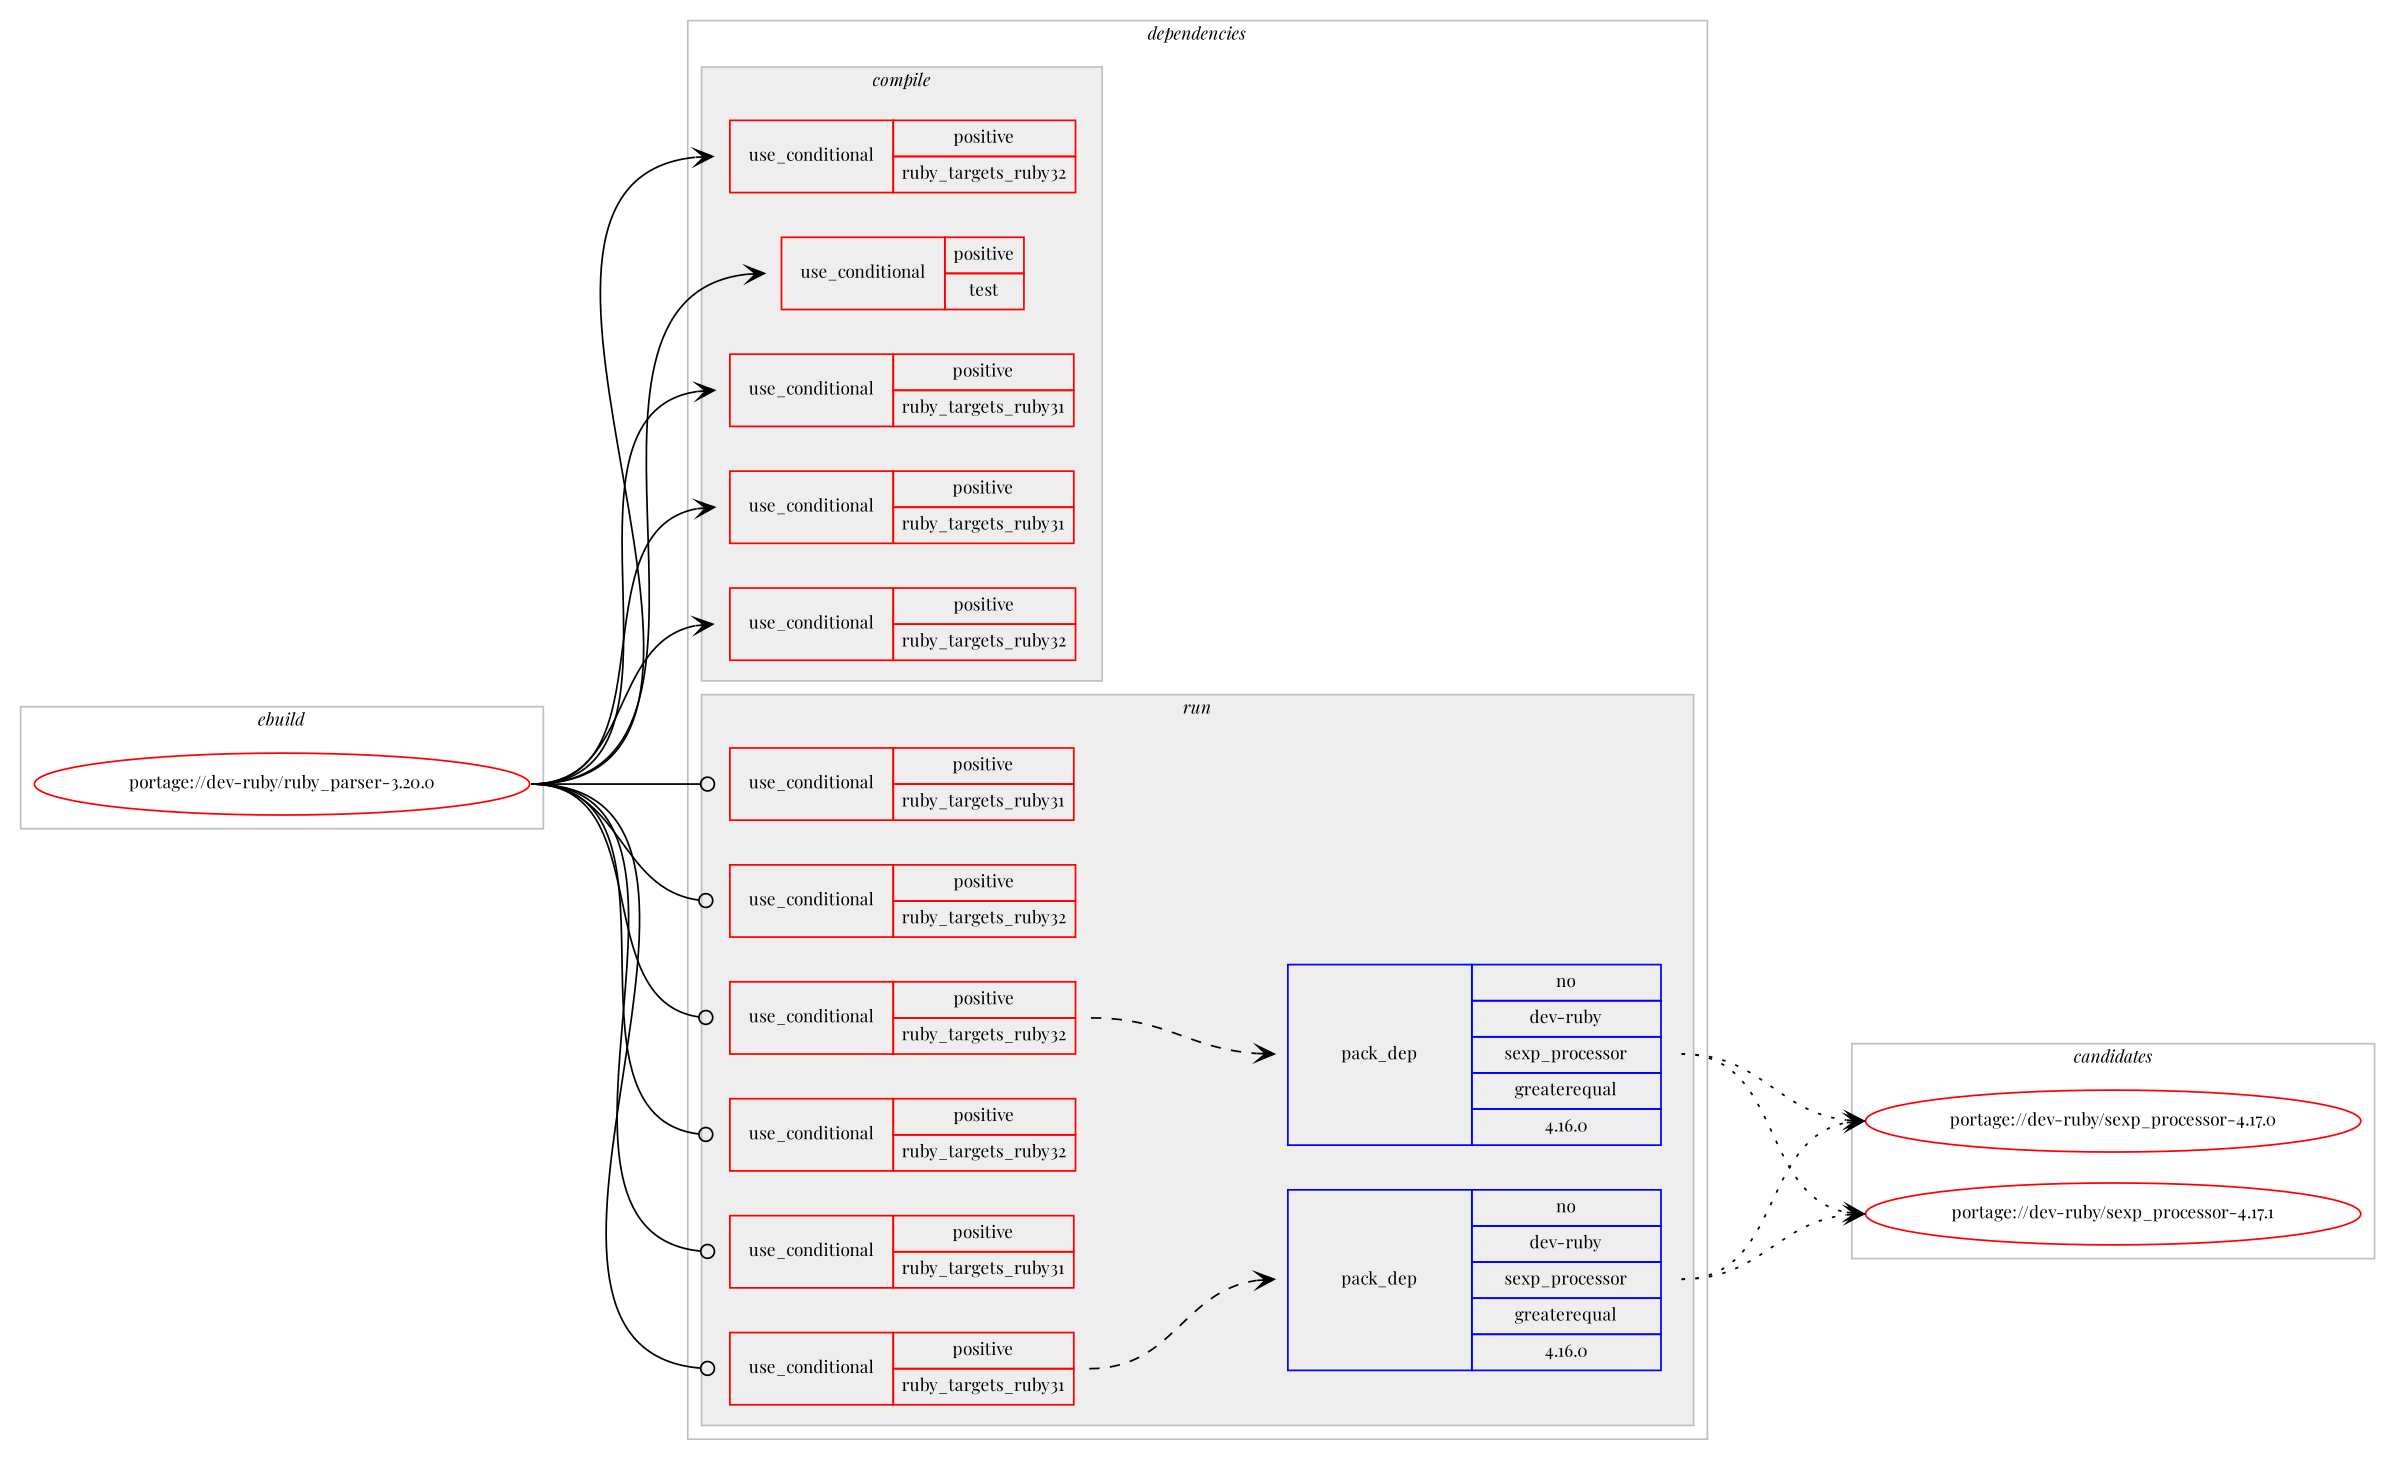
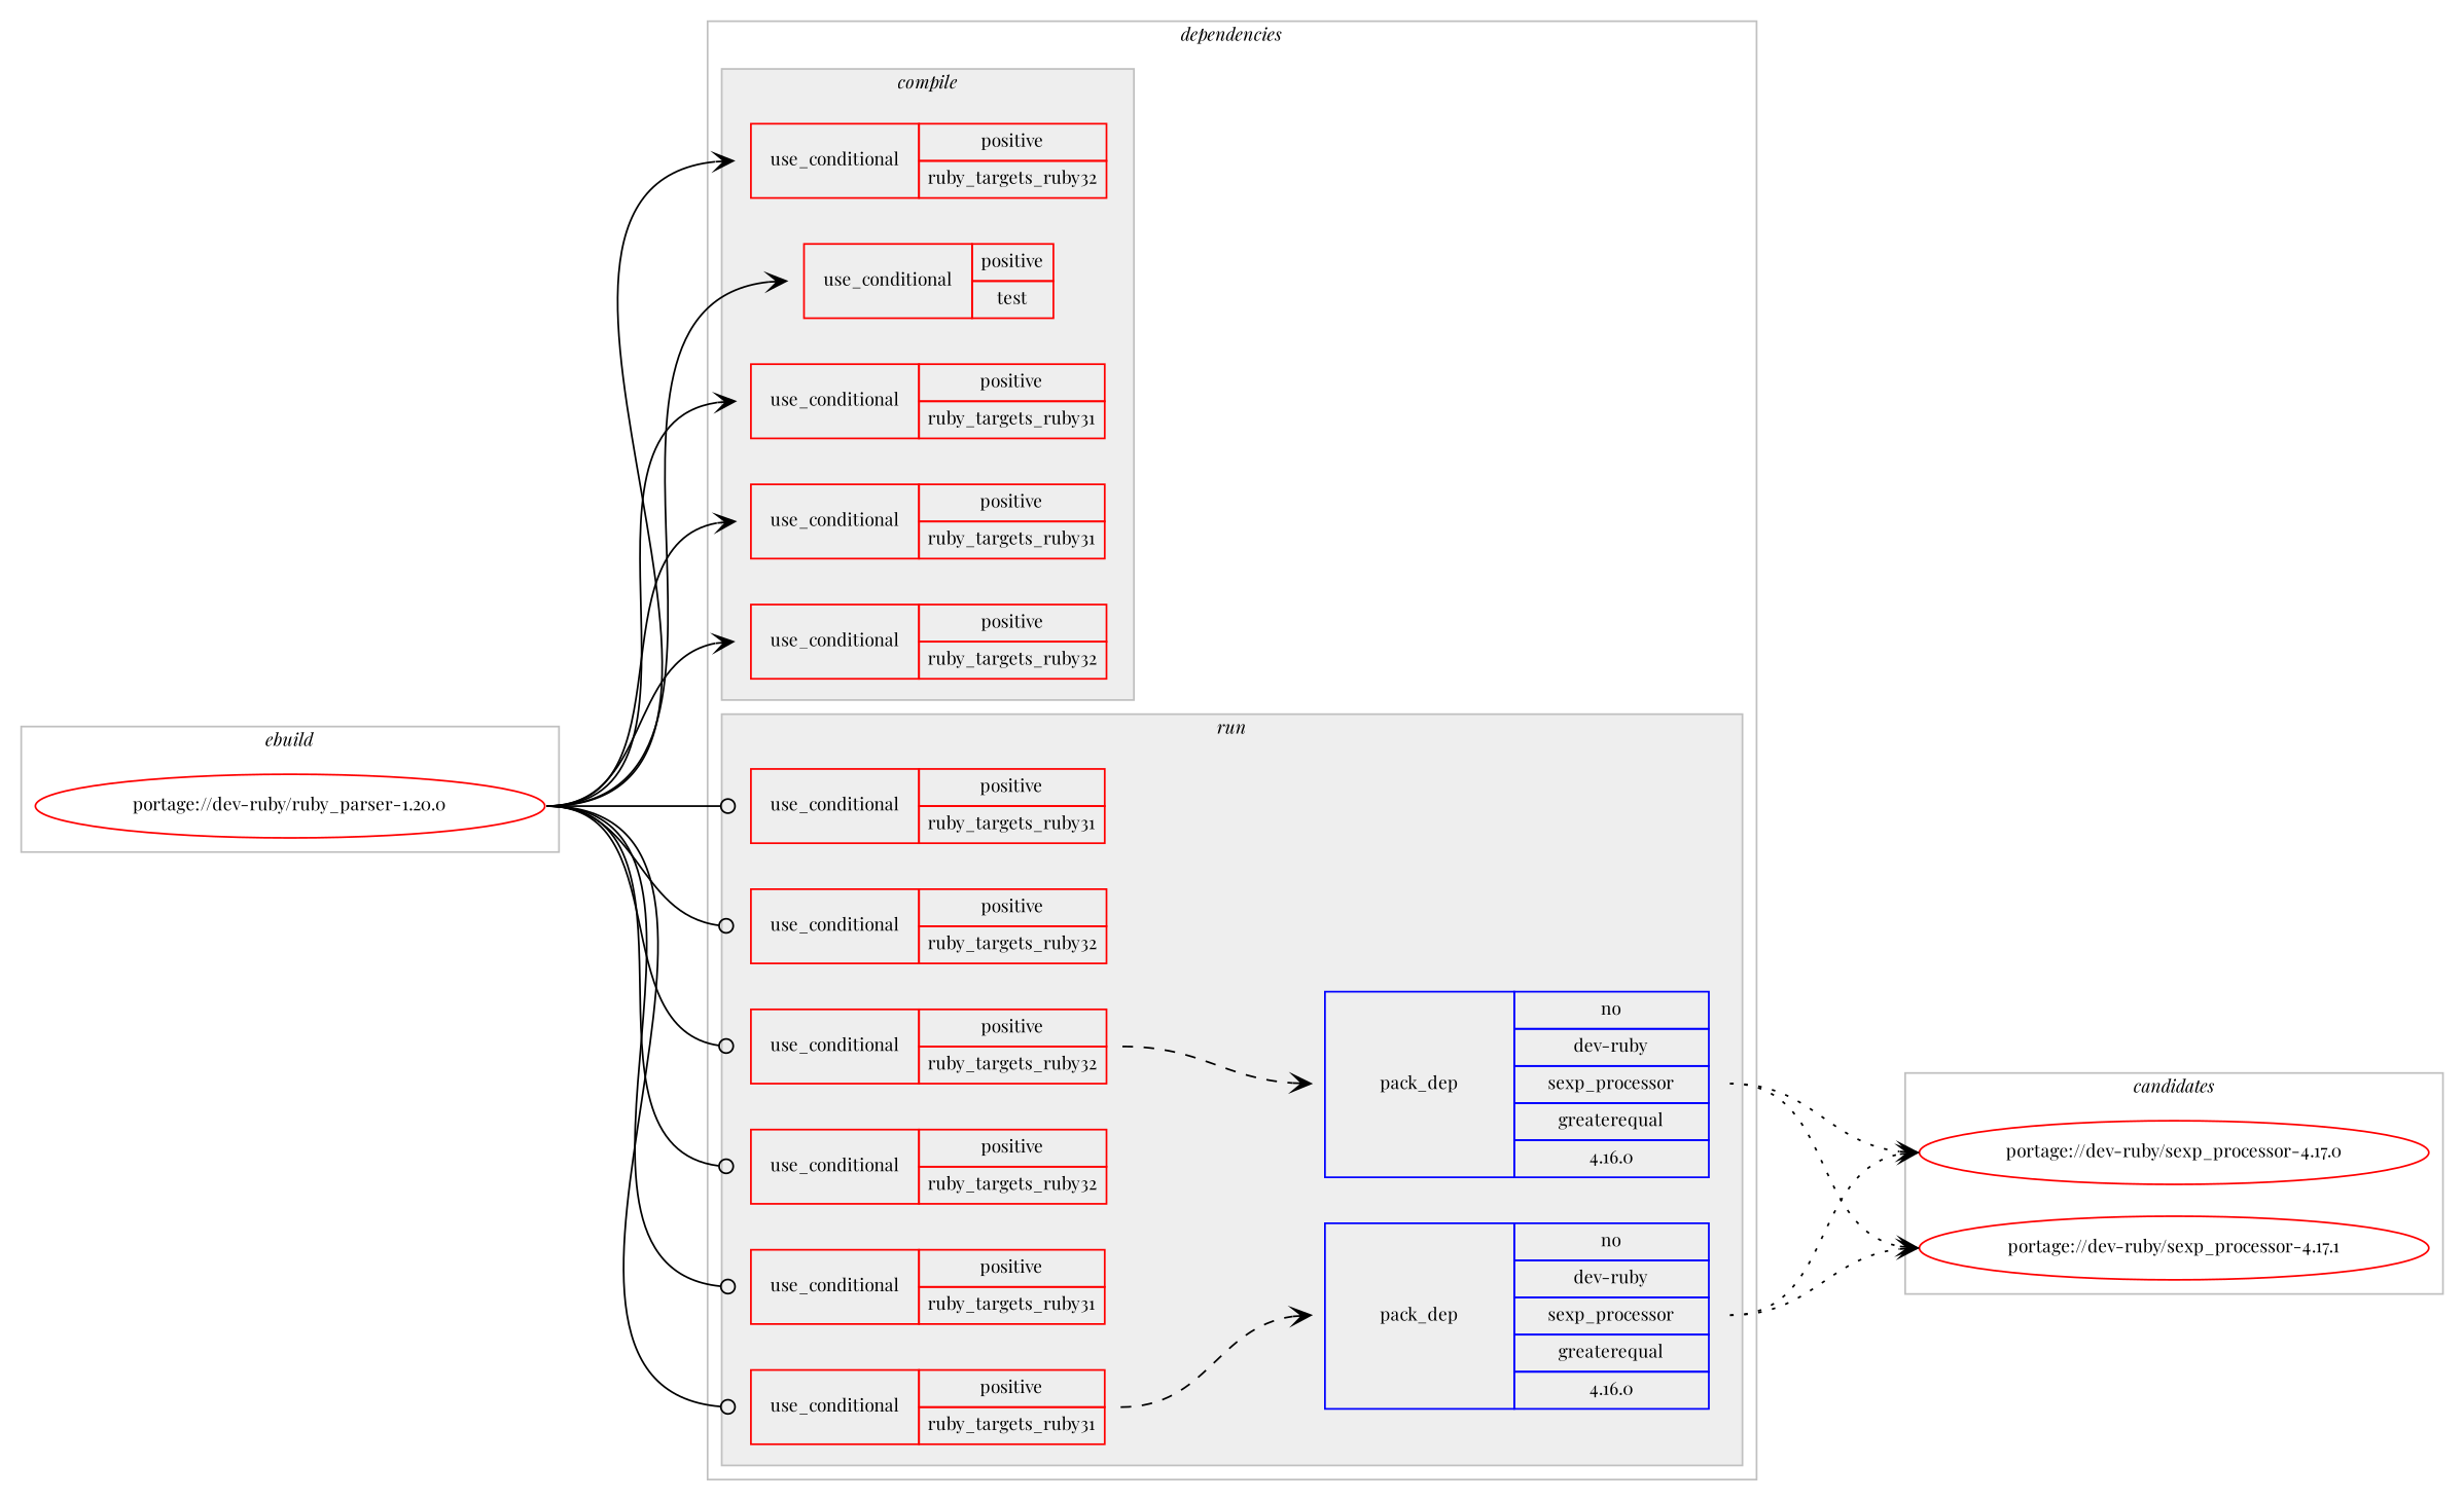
  digraph {
    compound=true
    concentrate=true
    fontname="Playfair Display"
    fontsize=10
    newrank=true
    rankdir=LR
    ranksep=1.5
    node [color=red fontname="Playfair Display" fontsize=10 shape=none]
    edge [arrowhead=vee headport=w style=solid tailport=e weight=20 fontname="Playfair Display"]
-   n1 [label="portage://dev-ruby/ruby_parser-3.20.0" width=4 shape=""]
+   n1 [label="portage://dev-ruby/ruby_parser-1.20.0" width=4 shape=""]
    n2 [label=<<TABLE BORDER="0" CELLBORDER="1" CELLSPACING="0" CELLPADDING="4"><TR><TD ROWSPAN="3" CELLPADDING="10">use_conditional</TD></TR><TR><TD>positive</TD></TR><TR><TD>ruby_targets_ruby31</TD></TR></TABLE>>]
    n3 [label=<<TABLE BORDER="0" CELLBORDER="1" CELLSPACING="0" CELLPADDING="4"><TR><TD ROWSPAN="3" CELLPADDING="10">use_conditional</TD></TR><TR><TD>positive</TD></TR><TR><TD>ruby_targets_ruby31</TD></TR></TABLE>>]
    n4 [label=<<TABLE BORDER="0" CELLBORDER="1" CELLSPACING="0" CELLPADDING="4"><TR><TD ROWSPAN="3" CELLPADDING="10">use_conditional</TD></TR><TR><TD>positive</TD></TR><TR><TD>ruby_targets_ruby32</TD></TR></TABLE>>]
    n5 [label=<<TABLE BORDER="0" CELLBORDER="1" CELLSPACING="0" CELLPADDING="4"><TR><TD ROWSPAN="3" CELLPADDING="10">use_conditional</TD></TR><TR><TD>positive</TD></TR><TR><TD>ruby_targets_ruby32</TD></TR></TABLE>>]
    n6 [label=<<TABLE BORDER="0" CELLBORDER="1" CELLSPACING="0" CELLPADDING="4"><TR><TD ROWSPAN="3" CELLPADDING="10">use_conditional</TD></TR><TR><TD>positive</TD></TR><TR><TD>test</TD></TR></TABLE>>]
    n7 [label=<<TABLE BORDER="0" CELLBORDER="1" CELLSPACING="0" CELLPADDING="4"><TR><TD ROWSPAN="3" CELLPADDING="10">use_conditional</TD></TR><TR><TD>positive</TD></TR><TR><TD>ruby_targets_ruby31</TD></TR></TABLE>>]
    n8 [color=blue label=<<TABLE BORDER="0" CELLBORDER="1" CELLSPACING="0" CELLPADDING="4" WIDTH="220"><TR><TD ROWSPAN="6" CELLPADDING="30">pack_dep</TD></TR><TR><TD WIDTH="110">no</TD></TR><TR><TD>dev-ruby</TD></TR><TR><TD>sexp_processor</TD></TR><TR><TD>greaterequal</TD></TR><TR><TD>4.16.0</TD></TR></TABLE>>]
    n9 [label=<<TABLE BORDER="0" CELLBORDER="1" CELLSPACING="0" CELLPADDING="4"><TR><TD ROWSPAN="3" CELLPADDING="10">use_conditional</TD></TR><TR><TD>positive</TD></TR><TR><TD>ruby_targets_ruby31</TD></TR></TABLE>>]
    n10 [label=<<TABLE BORDER="0" CELLBORDER="1" CELLSPACING="0" CELLPADDING="4"><TR><TD ROWSPAN="3" CELLPADDING="10">use_conditional</TD></TR><TR><TD>positive</TD></TR><TR><TD>ruby_targets_ruby31</TD></TR></TABLE>>]
    n11 [label=<<TABLE BORDER="0" CELLBORDER="1" CELLSPACING="0" CELLPADDING="4"><TR><TD ROWSPAN="3" CELLPADDING="10">use_conditional</TD></TR><TR><TD>positive</TD></TR><TR><TD>ruby_targets_ruby32</TD></TR></TABLE>>]
    n12 [color=blue label=<<TABLE BORDER="0" CELLBORDER="1" CELLSPACING="0" CELLPADDING="4" WIDTH="220"><TR><TD ROWSPAN="6" CELLPADDING="30">pack_dep</TD></TR><TR><TD WIDTH="110">no</TD></TR><TR><TD>dev-ruby</TD></TR><TR><TD>sexp_processor</TD></TR><TR><TD>greaterequal</TD></TR><TR><TD>4.16.0</TD></TR></TABLE>>]
    n13 [label=<<TABLE BORDER="0" CELLBORDER="1" CELLSPACING="0" CELLPADDING="4"><TR><TD ROWSPAN="3" CELLPADDING="10">use_conditional</TD></TR><TR><TD>positive</TD></TR><TR><TD>ruby_targets_ruby32</TD></TR></TABLE>>]
    n14 [label=<<TABLE BORDER="0" CELLBORDER="1" CELLSPACING="0" CELLPADDING="4"><TR><TD ROWSPAN="3" CELLPADDING="10">use_conditional</TD></TR><TR><TD>positive</TD></TR><TR><TD>ruby_targets_ruby32</TD></TR></TABLE>>]
    n15 [label="portage://dev-ruby/sexp_processor-4.17.0" width=4 shape=""]
    n16 [label="portage://dev-ruby/sexp_processor-4.17.1" width=4 shape=""]
    subgraph cluster_1 {
      color=gray
      label=<<i>ebuild</i>>
      rank=same
      n1
    }
    subgraph cluster_2 {
      color=gray
      label=<<i>dependencies</i>>
      subgraph cluster_3 {
        color=gray
        fillcolor="#eeeeee"
        label=<<i>compile</i>>
        style=filled
        subgraph sub_4 {
          color=gray
          fillcolor="#eeeeee"
          label=<<i>compile</i>>
          style=filled
          n2
        }
        subgraph sub_5 {
          color=gray
          fillcolor="#eeeeee"
          label=<<i>compile</i>>
          style=filled
          n3
        }
        subgraph sub_6 {
          color=gray
          fillcolor="#eeeeee"
          label=<<i>compile</i>>
          style=filled
          n4
        }
        subgraph sub_7 {
          color=gray
          fillcolor="#eeeeee"
          label=<<i>compile</i>>
          style=filled
          n5
        }
        subgraph sub_8 {
          color=gray
          fillcolor="#eeeeee"
          label=<<i>compile</i>>
          style=filled
          n6
        }
      }
      subgraph cluster_9 {
        color=gray
        fillcolor="#eeeeee"
        label=<<i>compile and run</i>>
        style=filled
      }
      subgraph cluster_10 {
        color=gray
        fillcolor="#eeeeee"
        label=<<i>run</i>>
        style=filled
        subgraph sub_11 {
          color=gray
          fillcolor="#eeeeee"
          label=<<i>run</i>>
          style=filled
          n7
        }
        subgraph sub_12 {
          color=gray
          fillcolor="#eeeeee"
          label=<<i>run</i>>
          style=filled
          n9
          subgraph sub_13 {
            color=gray
            fillcolor="#eeeeee"
            label=<<i>run</i>>
            style=filled
            n8
          }
        }
        subgraph sub_14 {
          color=gray
          fillcolor="#eeeeee"
          label=<<i>run</i>>
          style=filled
          n10
        }
        subgraph sub_15 {
          color=gray
          fillcolor="#eeeeee"
          label=<<i>run</i>>
          style=filled
          n11
        }
        subgraph sub_16 {
          color=gray
          fillcolor="#eeeeee"
          label=<<i>run</i>>
          style=filled
          n13
          subgraph sub_17 {
            color=gray
            fillcolor="#eeeeee"
            label=<<i>run</i>>
            style=filled
            n12
          }
        }
        subgraph sub_18 {
          color=gray
          fillcolor="#eeeeee"
          label=<<i>run</i>>
          style=filled
          n14
        }
      }
    }
    subgraph cluster_19 {
      color=gray
      label=<<i>candidates</i>>
      rank=same
      subgraph sub_20 {
        color=black
        label=<<i>candidates</i>>
        nodesep=1
        rank=same
        n15
        n16
      }
      subgraph sub_21 {
        color=black
        label=<<i>candidates</i>>
        nodesep=1
        rank=same
        n15
        n16
      }
    }
    n1 -> n2
    n1 -> n3
    n1 -> n4
    n1 -> n5
    n1 -> n6
    n1 -> n7 [arrowhead=odot]
    n1 -> n9 [arrowhead=odot]
    n1 -> n10 [arrowhead=odot]
    n1 -> n11 [arrowhead=odot]
    n1 -> n13 [arrowhead=odot]
    n1 -> n14 [arrowhead=odot]
    n8 -> n15 [style=dotted weight=100]
    n8 -> n16 [style=dotted weight=100]
    n9 -> n8 [style=dashed]
    n12 -> n15 [style=dotted weight=100]
    n12 -> n16 [style=dotted weight=100]
    n13 -> n12 [style=dashed]
  }
